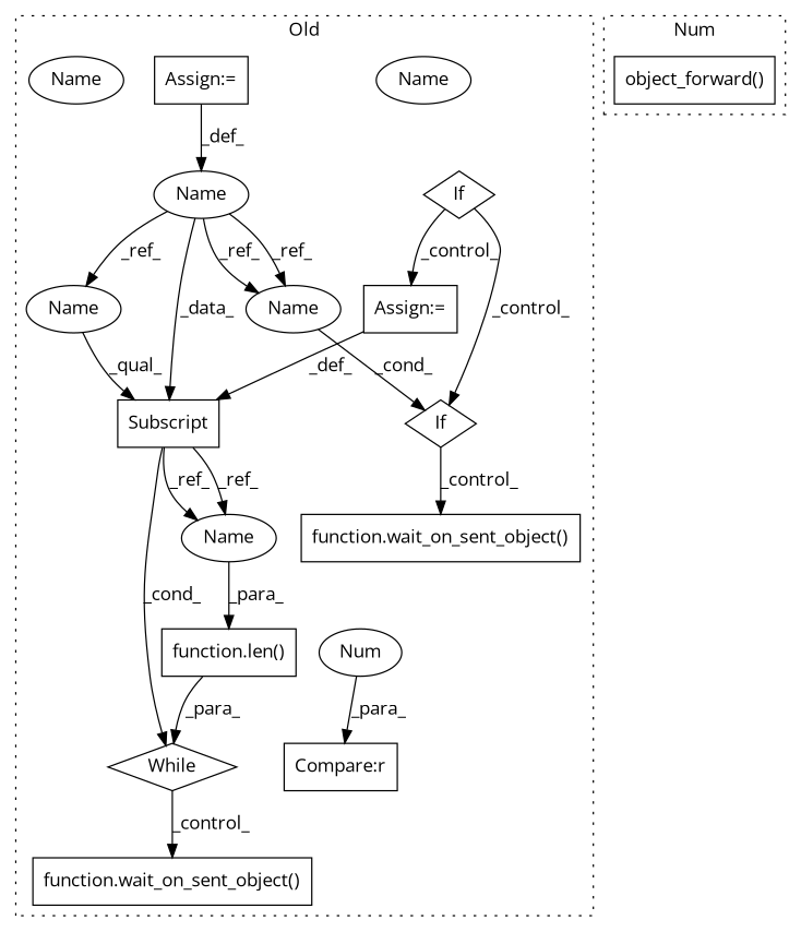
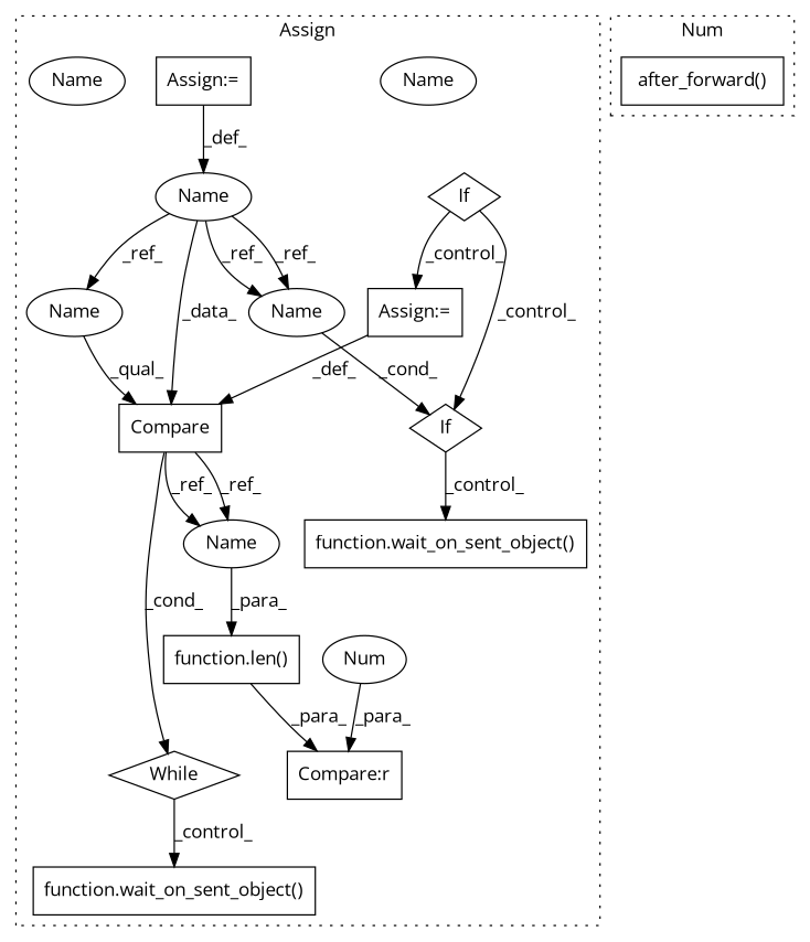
  digraph {
    fontname="Open Sans"
    node [a=87 fontname="Open Sans" l=17 s=41389 shape=box]
    edge [fontname="Open Sans"]
    n1 [a=75 l=33 label="function.wait_on_sent_object()" s=41432]
    n2 [a=96 l=3 label=If s=41297 shape=diamond]
    n3 [label=Name s=39815 shape=ellipse]
-   n4 [a=63 l="28,0" label=Subscript s="41574,0"]
+   n4 [a=63 l="28,0" label=Compare s="41574,0"]
    n5 [a=96 l=3 label=If s=41386 shape=diamond]
    n6 [label=Name shape=ellipse]
    n7 [a=68 l=3 label="Assign:=" s=41602]
    n8 [a=40 l=26 label="Compare:r" s=41770]
    n9 [a=52 l="6,14" label=While s="41764,41796" shape=diamond]
    n10 [a=75 l=43 label="function.wait_on_sent_object()" s=41810]
    n11 [a=76 l=1 label=Num s=41795 shape=ellipse]
    n12 [a=68 l=3 label="Assign:=" s=39832]
    n13 [a=75 l="4,1" label="function.len()" s="41770,41791"]
    n14 [label=Name shape=ellipse]
    n15 [label=Name s=41774 shape=ellipse]
    n16 [label=Name s=41574 shape=ellipse]
    n17 [label=Name s=41774 shape=ellipse]
-   n18 [a=75 l="30,1" label="object_forward()" s="37195,37244"]
+   n18 [a=75 l="30,1" label="after_forward()" s="37195,37244"]
    subgraph cluster_1 {
-     label=Old
+     label=Assign
      style=dotted
      n1
      n2
      n3
      n4
      n5
      n6
      n7
      n8
      n9
      n10
      n11
      n12
      n13
      n14
      n15
      n16
      n17
    }
    subgraph cluster_2 {
      label=Num
      style=dotted
      n18
    }
    n2 -> n5 [label=_control_]
    n2 -> n7 [label=_control_]
    n3 -> n4 [label=_data_]
    n3 -> n14 [label=_ref_]
    n3 -> n14 [label=_ref_]
    n3 -> n16 [label=_ref_]
    n4 -> n9 [label=_cond_]
    n4 -> n17 [label=_ref_]
    n4 -> n17 [label=_ref_]
    n5 -> n1 [label=_control_]
    n7 -> n4 [label=_def_]
    n9 -> n10 [label=_control_]
    n11 -> n8 [label=_para_]
    n12 -> n3 [label=_def_]
-   n13 -> n9 [label=_para_]
+   n13 -> n8 [label=_para_]
    n14 -> n5 [label=_cond_]
    n16 -> n4 [label=_qual_]
    n17 -> n13 [label=_para_]
  }
